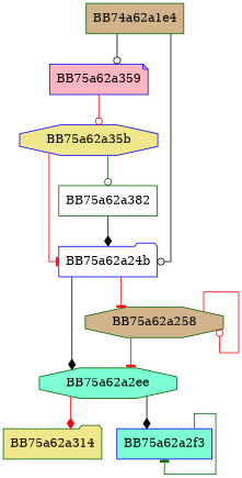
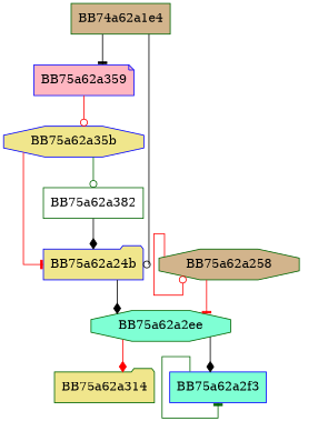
  digraph {
    splines=ortho
    node [color=darkgreen fillcolor=tan shape=box style=filled]
    edge [arrowhead=odot color=red]
    n1 [label=BB74a62a1e4]
    BB75a62a359 [color=blue fillcolor=lightpink shape=note]
-   BB75a62a24b [color=blue fillcolor=white shape=folder]
+   BB75a62a24b [color=blue fillcolor=khaki shape=folder]
    BB75a62a35b [color=blue fillcolor=khaki shape=octagon]
    BB75a62a2ee [fillcolor=aquamarine shape=octagon]
    BB75a62a258 [shape=octagon]
    BB75a62a382 [fillcolor=white]
    BB75a62a314 [fillcolor=khaki shape=folder]
    BB75a62a2f3 [color=blue fillcolor=aquamarine]
-   n1 -> BB75a62a359 [color=black]
+   n1 -> BB75a62a359 [arrowhead=tee color=black]
    n1 -> BB75a62a24b [color=black]
    BB75a62a359 -> BB75a62a35b
    BB75a62a24b -> BB75a62a2ee [arrowhead=diamond color=black]
-   BB75a62a24b -> BB75a62a258 [arrowhead=tee]
    BB75a62a35b -> BB75a62a24b [arrowhead=tee]
    BB75a62a35b -> BB75a62a382 [color=darkgreen]
    BB75a62a2ee -> BB75a62a314 [arrowhead=diamond]
    BB75a62a2ee -> BB75a62a2f3 [arrowhead=diamond color=black]
    BB75a62a258 -> BB75a62a2ee [arrowhead=tee]
    BB75a62a258 -> BB75a62a258
    BB75a62a382 -> BB75a62a24b [arrowhead=diamond color=black]
    BB75a62a2f3 -> BB75a62a2f3 [arrowhead=tee color=darkgreen]
  }
